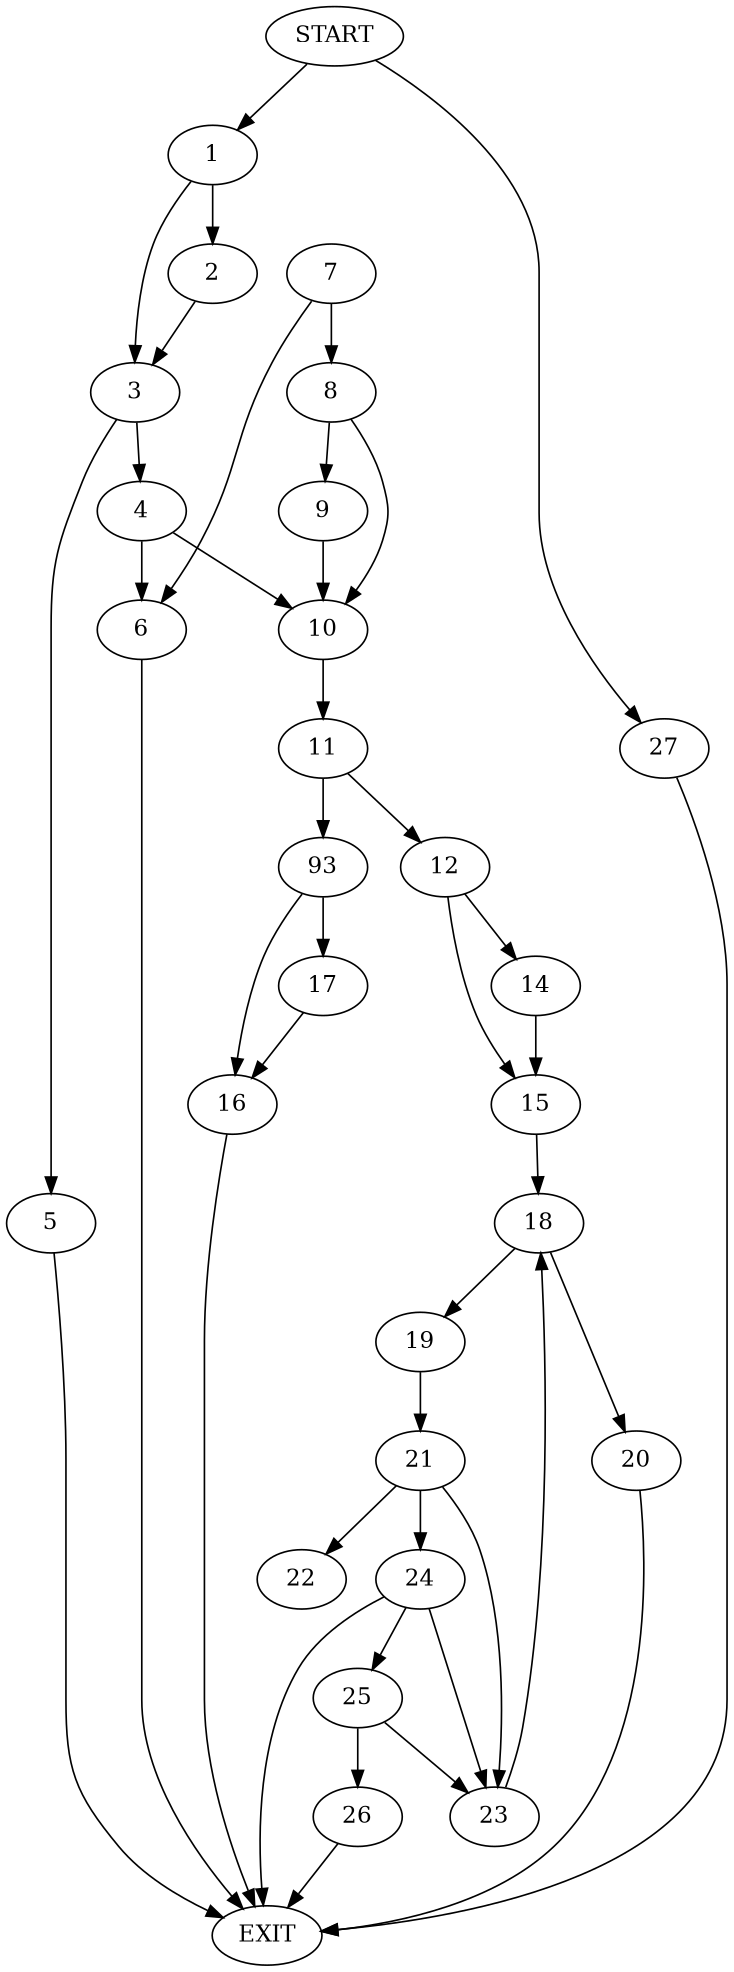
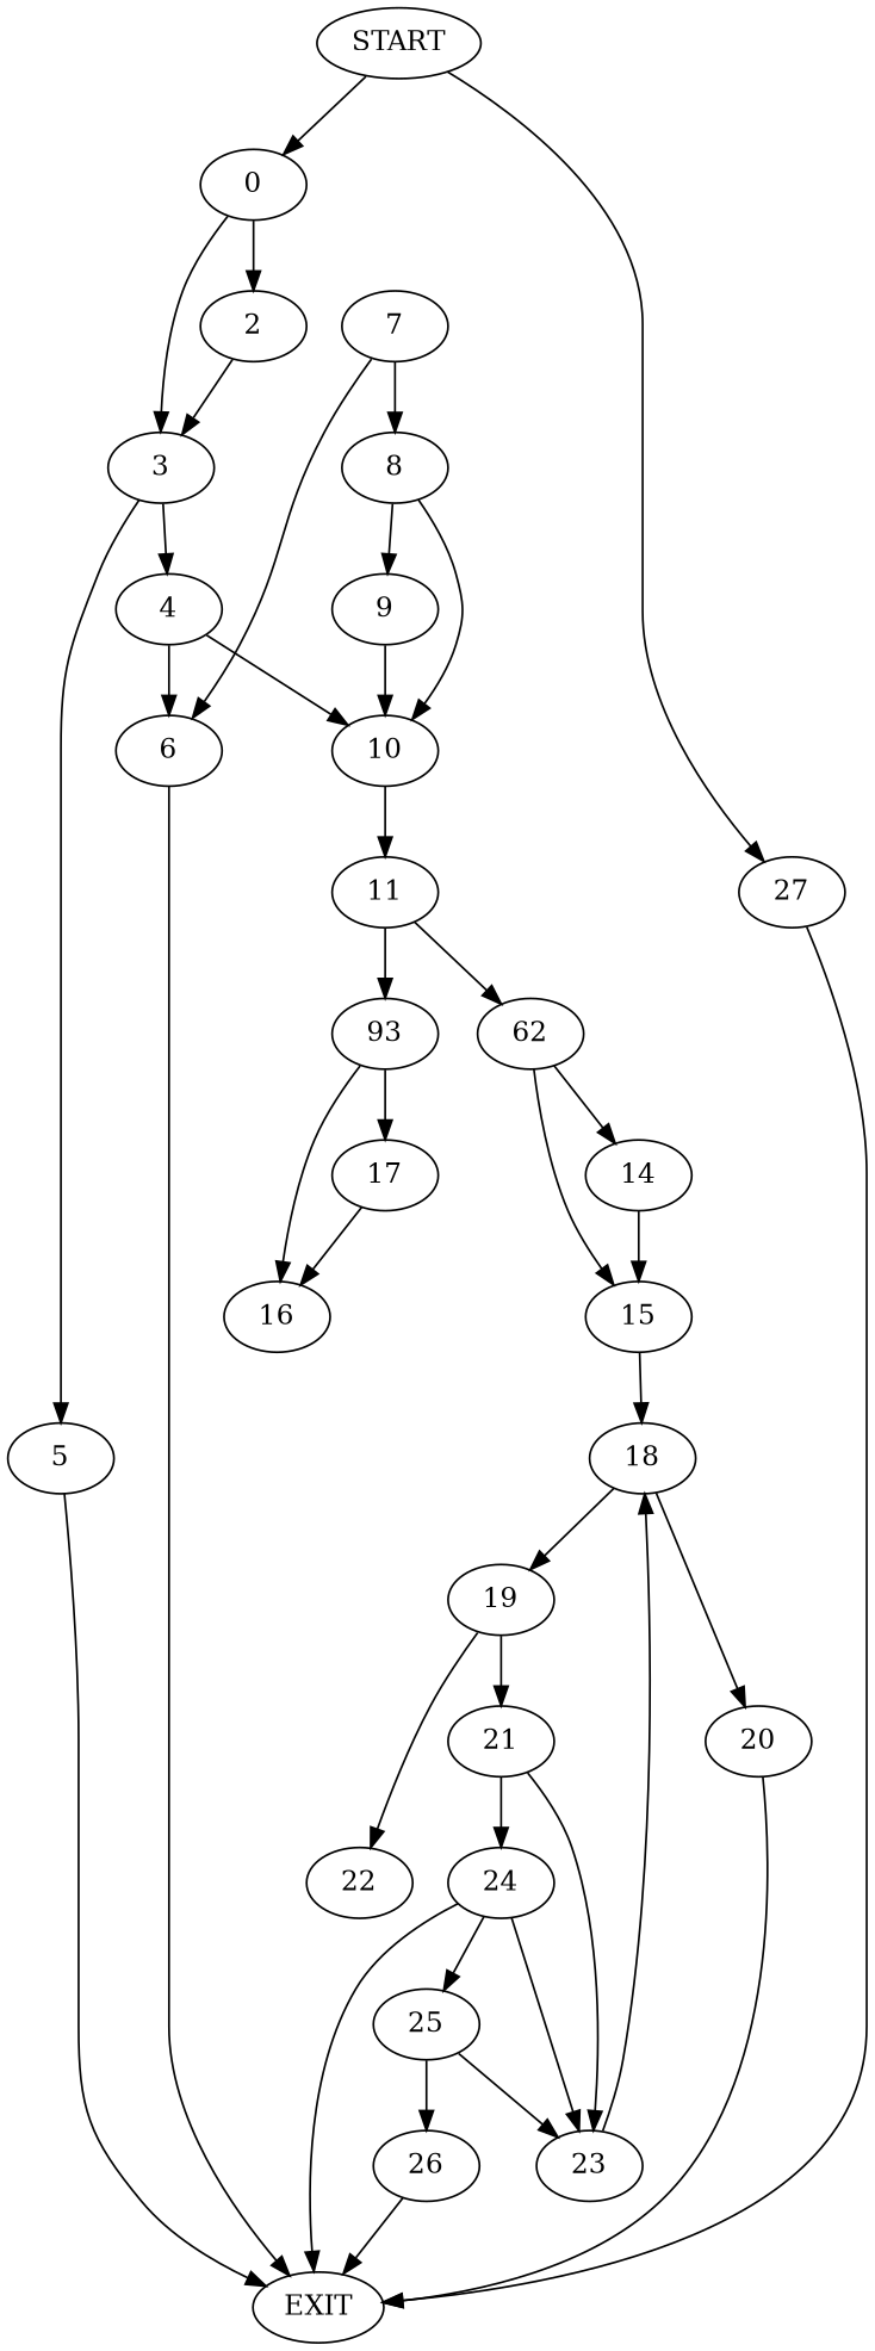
  digraph {
    fontname="DejaVu Serif"
    node [fontname="DejaVu Serif"]
    edge [fontname="DejaVu Serif"]
    n1 [label=START]
-   1
+   1 [label=0]
    27
    2
    3
    n6 [label=EXIT]
    4
    5
    6
    10
    7
    8
    9
    11
-   12
+   12 [label=62]
    n16 [label=93]
    14
    15
    16
    17
    18
    19
    20
    21
    22
    23
    24
    25
    26
    n1 -> 1
    n1 -> 27
    1 -> 2
    1 -> 3
    27 -> n6
    2 -> 3
    3 -> 4
    3 -> 5
    4 -> 6
    4 -> 10
    5 -> n6
    6 -> n6
    10 -> 11
    7 -> 6
    7 -> 8
    8 -> 10
    8 -> 9
    9 -> 10
    11 -> 12
    11 -> n16
    12 -> 14
    12 -> 15
    n16 -> 16
    n16 -> 17
    14 -> 15
    15 -> 18
-   16 -> n6
    17 -> 16
    18 -> 19
    18 -> 20
    19 -> 21
-   21 -> 22
+   19 -> 22
    20 -> n6
    21 -> 23
    21 -> 24
    23 -> 18
    24 -> n6
    24 -> 23
    24 -> 25
    25 -> 23
    25 -> 26
    26 -> n6
  }
